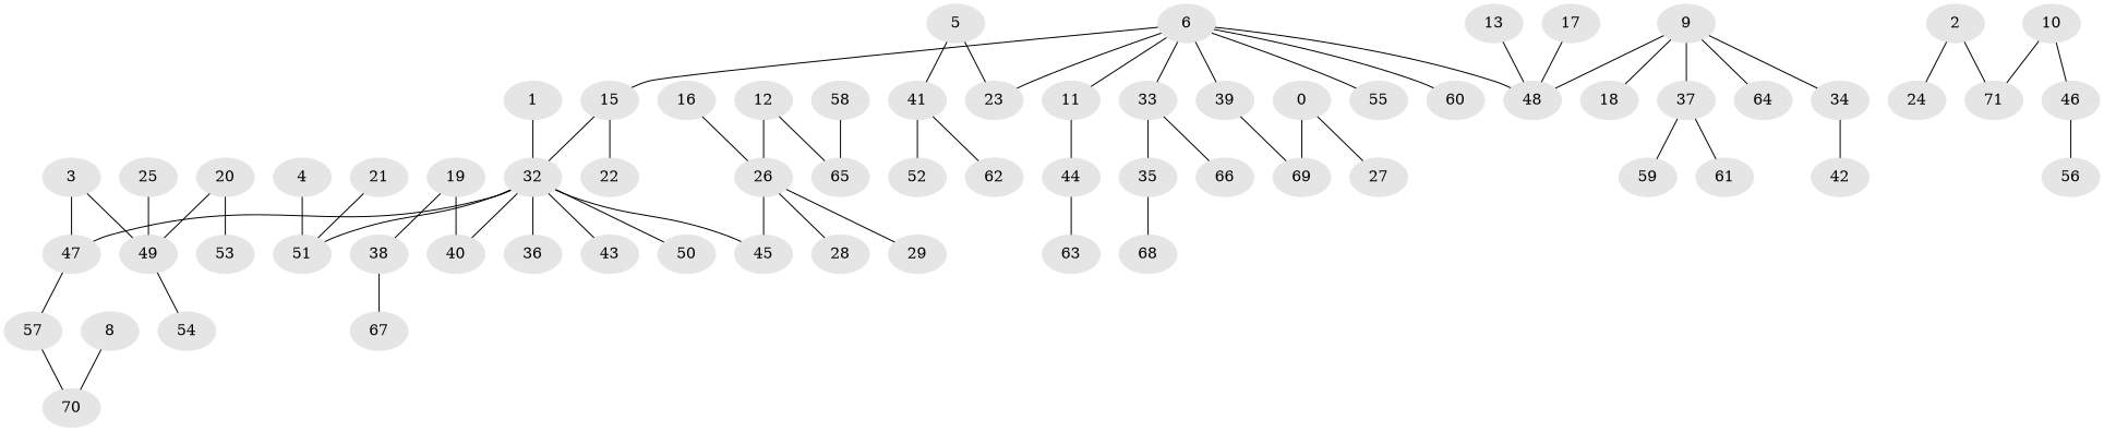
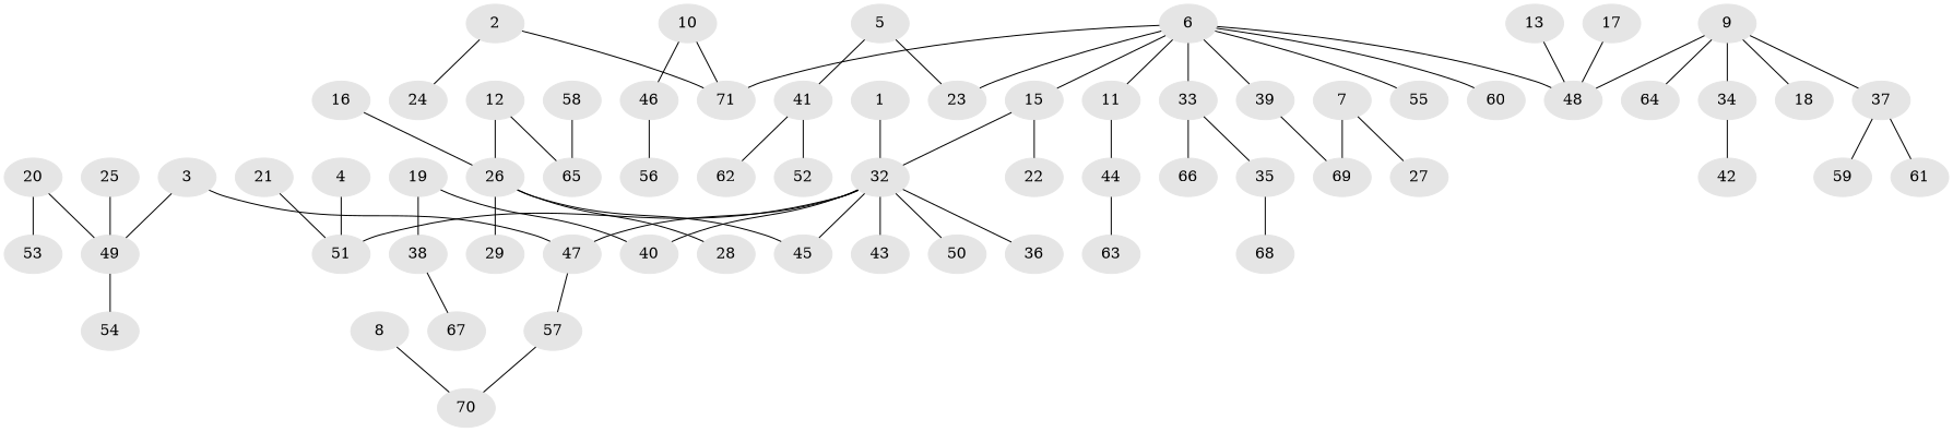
  graph {
    node [color=gray90 style=filled]
    edge [weight=1.0]
    1
    32
    47
    51
    40
    45
    36
    43
    50
    2
    24
    71
    3
    49
    57
    54
    4
    5
    23
    41
    52
    62
    6
    11
    15
    33
    39
    48
    55
    60
    44
    22
    35
    66
    69
-   7 [label=0]
+   7
    27
    8
    70
    9
    18
    37
    64
    34
    59
    61
    10
    46
    56
    63
    12
    26
    65
    28
    29
    13
    16
    17
    19
    38
    67
    20
    53
    21
    25
    68
    42
    58
    1 -- 32
    32 -- 47
    32 -- 51
    32 -- 40
    32 -- 45
    32 -- 36
    32 -- 43
    32 -- 50
    47 -- 57
    2 -- 24
    2 -- 71
    3 -- 47
    3 -- 49
    49 -- 54
    57 -- 70
    4 -- 51
    5 -- 23
    5 -- 41
    41 -- 52
    41 -- 62
+   6 -- 71
    6 -- 23
    6 -- 11
    6 -- 15
    6 -- 33
    6 -- 39
    6 -- 48
    6 -- 55
    6 -- 60
    11 -- 44
    15 -- 32
    15 -- 22
    33 -- 35
    33 -- 66
    39 -- 69
    44 -- 63
    35 -- 68
    7 -- 69
    7 -- 27
    8 -- 70
    9 -- 48
    9 -- 18
    9 -- 37
    9 -- 64
    9 -- 34
    37 -- 59
    37 -- 61
    34 -- 42
    10 -- 71
    10 -- 46
    46 -- 56
    12 -- 26
    12 -- 65
    26 -- 45
    26 -- 28
    26 -- 29
    13 -- 48
    16 -- 26
    17 -- 48
    19 -- 40
    19 -- 38
    38 -- 67
    20 -- 49
    20 -- 53
    21 -- 51
    25 -- 49
    58 -- 65
  }
